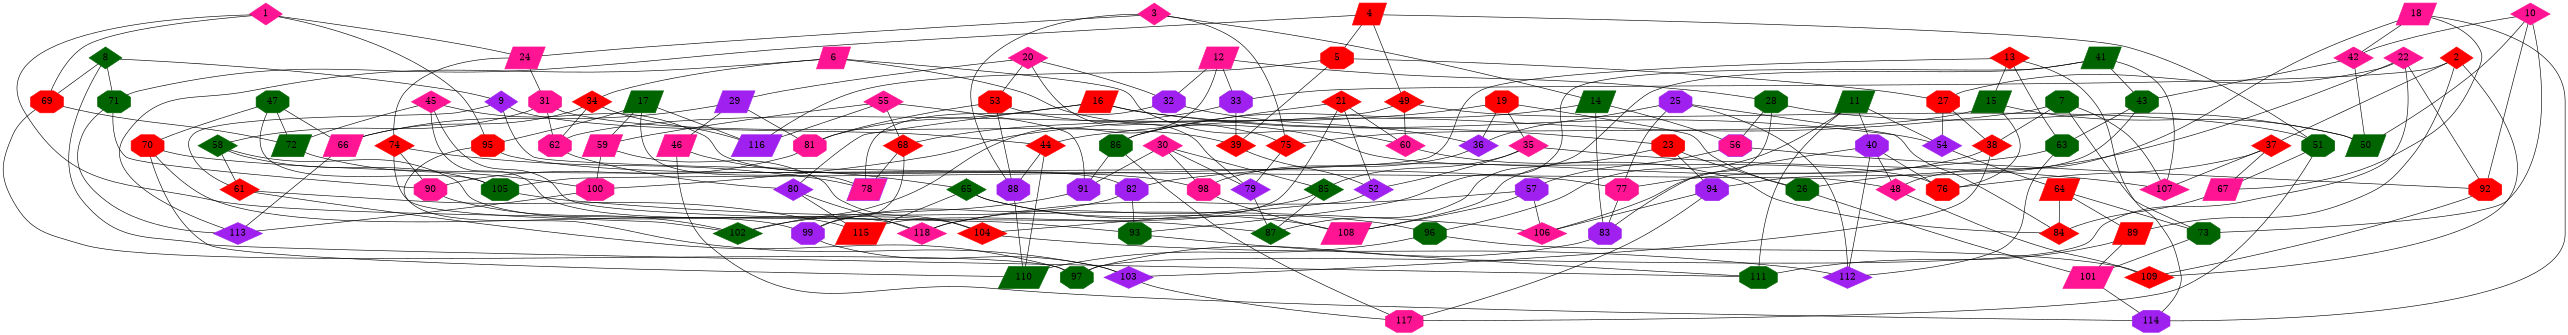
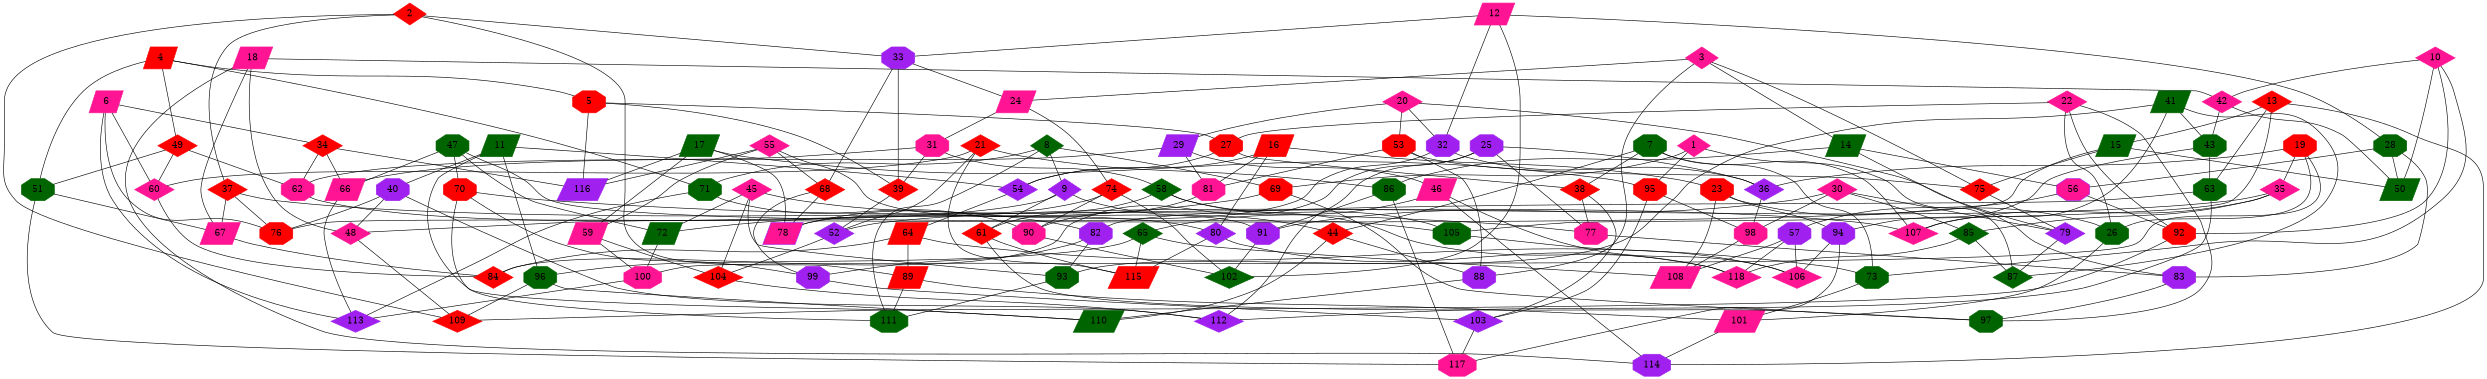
  graph {
    node [color=deeppink shape=diamond style=filled]
    1
    24 [shape=parallelogram]
    69 [color=red shape=octagon]
    87 [color=darkgreen]
    95 [color=red shape=octagon]
    31 [shape=octagon]
    74 [color=red]
    97 [color=darkgreen shape=octagon]
    72 [color=darkgreen shape=parallelogram]
    98 [shape=octagon]
    103 [color=purple]
    2 [color=red]
    33 [color=purple shape=octagon]
    37 [color=red]
    89 [color=red shape=parallelogram]
    109 [color=red]
    39 [color=red]
    68 [color=red]
    76 [color=red shape=octagon]
    107
    67 [shape=parallelogram]
    111 [color=darkgreen shape=octagon]
    101 [shape=parallelogram]
    3
    14 [color=darkgreen shape=parallelogram]
    75 [color=red]
    88 [color=purple shape=octagon]
    56 [color=purple fillcolor=deeppink shape=octagon]
    83 [color=purple shape=octagon]
    86 [color=darkgreen shape=octagon]
    79 [color=purple]
    110 [color=darkgreen shape=parallelogram]
    4 [color=red shape=parallelogram]
    5 [color=red shape=octagon]
    49 [color=red]
    51 [color=darkgreen shape=octagon]
    71 [color=darkgreen shape=octagon]
    27 [color=red shape=octagon]
    116 [color=purple shape=parallelogram]
    60
    62 [shape=octagon]
    117 [shape=octagon]
    113 [color=purple]
    90 [shape=octagon]
    38 [color=red]
    54 [color=purple]
    52 [color=purple]
    6 [shape=parallelogram]
    34 [color=red]
    66 [shape=parallelogram]
    84 [color=red]
    7 [color=darkgreen shape=octagon]
    44 [color=red]
    73 [color=darkgreen shape=octagon]
    77 [shape=octagon]
    8 [color=darkgreen]
    9 [color=purple]
    48
    61 [color=red]
    115 [color=red shape=parallelogram]
    10
    42
    50 [color=darkgreen shape=parallelogram]
    92 [color=red shape=octagon]
    43 [color=darkgreen shape=octagon]
    11 [color=darkgreen shape=parallelogram]
    40 [color=purple shape=octagon]
    96 [color=darkgreen shape=octagon]
    112 [color=purple]
    64 [color=red shape=parallelogram]
    12 [shape=parallelogram]
    28 [color=darkgreen shape=octagon]
    32 [color=purple shape=octagon]
    102 [color=darkgreen]
    78 [color=purple fillcolor=deeppink shape=parallelogram]
    36 [color=purple]
    13 [color=red]
    15 [color=darkgreen shape=parallelogram]
    63 [color=darkgreen shape=octagon]
    105 [color=darkgreen shape=octagon]
    114 [color=purple shape=octagon]
    82 [color=purple shape=octagon]
    106
    57 [color=purple shape=octagon]
    91 [color=purple shape=octagon]
    16 [color=red shape=parallelogram]
    23 [color=red shape=octagon]
    80 [color=purple]
    81 [shape=octagon]
    26 [color=darkgreen shape=octagon]
    94 [color=purple shape=octagon]
    108 [shape=parallelogram]
    118
    17 [color=darkgreen shape=parallelogram]
    59 [shape=parallelogram]
    100 [shape=octagon]
    104 [color=red]
    18 [shape=parallelogram]
    19 [color=red shape=octagon]
    35
    85 [color=darkgreen]
    20
    29 [color=purple shape=parallelogram]
    53 [color=red shape=octagon]
    46 [shape=parallelogram]
    21 [color=red]
    22
    58 [color=darkgreen]
    25 [color=purple shape=octagon]
    65 [color=darkgreen]
    30
    99 [color=purple shape=octagon]
    41 [color=darkgreen shape=parallelogram]
    93 [color=darkgreen shape=octagon]
    45
    47 [color=darkgreen shape=octagon]
    70 [color=red shape=octagon]
    55
-   1 -- 24
+   33 -- 24
    1 -- 69
    1 -- 87
    1 -- 95
    24 -- 31
    24 -- 74
    69 -- 97
    69 -- 72
    95 -- 98
    95 -- 103
    31 -- 39
    31 -- 62
    31 -- 58
    74 -- 90
    74 -- 102
    74 -- 78
    72 -- 100
    98 -- 108
    103 -- 117
    2 -- 33
    2 -- 37
    2 -- 89
    2 -- 109
    33 -- 39
    33 -- 68
    37 -- 76
    37 -- 107
    37 -- 67
    89 -- 111
    89 -- 101
    39 -- 52
    68 -- 78
    68 -- 99
    67 -- 84
    101 -- 114
    3 -- 24
    3 -- 14
    3 -- 75
    3 -- 88
    14 -- 56
    14 -- 83
    14 -- 86
    75 -- 79
    88 -- 110
    56 -- 92
    56 -- 57
    83 -- 97
    86 -- 117
    86 -- 91
    79 -- 87
    4 -- 5
    4 -- 49
    4 -- 51
    4 -- 71
    5 -- 39
    5 -- 27
    5 -- 116
    49 -- 51
    49 -- 60
    49 -- 62
    51 -- 67
    51 -- 117
    71 -- 113
    71 -- 90
    27 -- 38
    27 -- 54
    60 -- 84
    62 -- 80
    90 -- 102
    38 -- 103
    38 -- 77
    54 -- 64
    52 -- 104
    6 -- 76
    6 -- 60
    6 -- 113
    6 -- 34
    34 -- 116
    34 -- 62
    34 -- 66
    66 -- 113
    7 -- 107
    7 -- 38
    7 -- 44
    7 -- 73
    44 -- 88
    44 -- 110
    73 -- 101
    77 -- 83
    8 -- 69
    8 -- 111
    8 -- 71
    8 -- 9
    9 -- 44
    9 -- 48
    9 -- 61
    48 -- 109
    61 -- 97
    61 -- 115
    10 -- 73
    10 -- 42
    10 -- 50
    10 -- 92
    42 -- 50
    42 -- 43
    92 -- 109
    43 -- 63
    43 -- 94
    11 -- 111
    11 -- 54
    11 -- 40
    11 -- 96
    40 -- 76
    40 -- 48
    40 -- 112
    96 -- 109
    96 -- 110
    64 -- 89
    64 -- 84
    64 -- 73
    12 -- 33
    12 -- 28
    12 -- 32
    12 -- 102
    28 -- 56
    28 -- 83
    28 -- 50
    32 -- 78
    32 -- 36
    36 -- 98
    13 -- 15
    13 -- 63
    13 -- 105
    13 -- 114
    15 -- 76
    15 -- 75
    15 -- 50
    63 -- 112
    63 -- 82
    105 -- 106
    82 -- 99
    82 -- 93
    57 -- 106
    57 -- 108
    57 -- 118
    91 -- 102
    16 -- 54
    16 -- 23
    16 -- 80
    16 -- 81
    23 -- 26
    23 -- 94
    23 -- 108
    80 -- 115
    80 -- 118
    81 -- 90
    26 -- 101
    94 -- 117
    94 -- 106
    17 -- 95
    17 -- 116
    17 -- 78
    17 -- 59
    59 -- 100
    59 -- 104
    100 -- 113
    104 -- 112
    18 -- 67
    18 -- 48
    18 -- 42
    18 -- 114
    19 -- 36
    19 -- 26
    19 -- 100
    19 -- 35
    35 -- 107
    35 -- 52
    35 -- 85
    85 -- 87
    85 -- 118
    20 -- 79
    20 -- 32
    20 -- 29
    20 -- 53
    29 -- 66
    29 -- 81
    29 -- 46
    53 -- 75
    53 -- 88
    53 -- 81
    46 -- 114
-   40 -- 106
+   46 -- 106
    46 -- 65
    21 -- 86
    21 -- 60
    21 -- 52
    21 -- 115
    22 -- 97
    22 -- 27
    22 -- 92
    22 -- 26
    58 -- 61
    58 -- 105
    58 -- 118
    25 -- 84
    25 -- 77
    25 -- 112
    25 -- 36
    65 -- 115
    65 -- 96
    65 -- 108
    30 -- 98
    30 -- 79
    30 -- 91
    30 -- 85
    99 -- 103
    41 -- 87
    41 -- 107
    41 -- 43
    41 -- 93
    93 -- 111
    45 -- 72
    45 -- 82
    45 -- 104
    45 -- 93
    47 -- 72
    47 -- 66
    47 -- 105
    47 -- 70
    70 -- 110
    70 -- 77
    70 -- 99
    55 -- 68
    55 -- 116
    55 -- 91
    55 -- 59
  }
